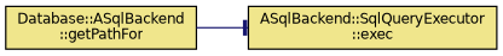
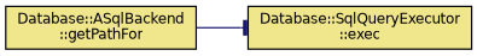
  digraph {
    rankdir=LR
    node [color=black fillcolor=khaki fontname=Helvetica fontsize=10 shape=record style=filled]
    n1 [fontcolor=black height=0.2 label="Database::ASqlBackend\l::getPathFor" width=0.4]
-   n2 [height=0.2 label="ASqlBackend::SqlQueryExecutor\l::exec" width=0.4]
+   n2 [height=0.2 label="Database::SqlQueryExecutor\l::exec" width=0.4]
    n1 -> n2 [color=midnightblue fontname=Helvetica fontsize=10 labelfontname=Helvetica labelfontsize=10 style=solid arrowhead=tee]
  }
